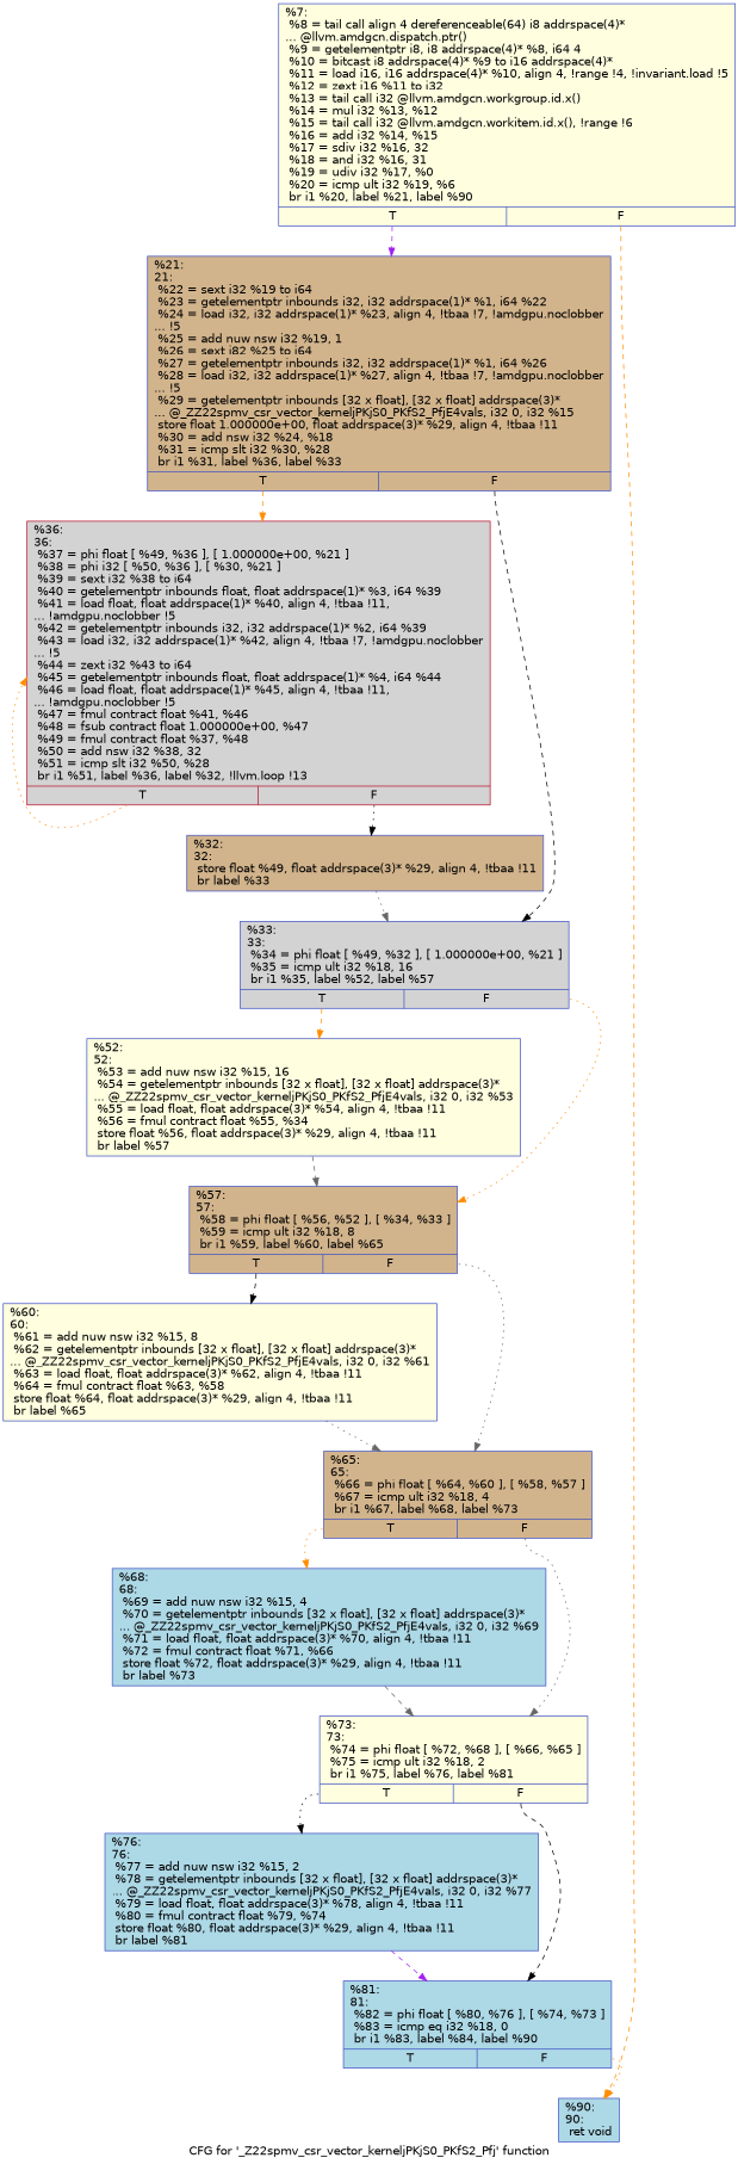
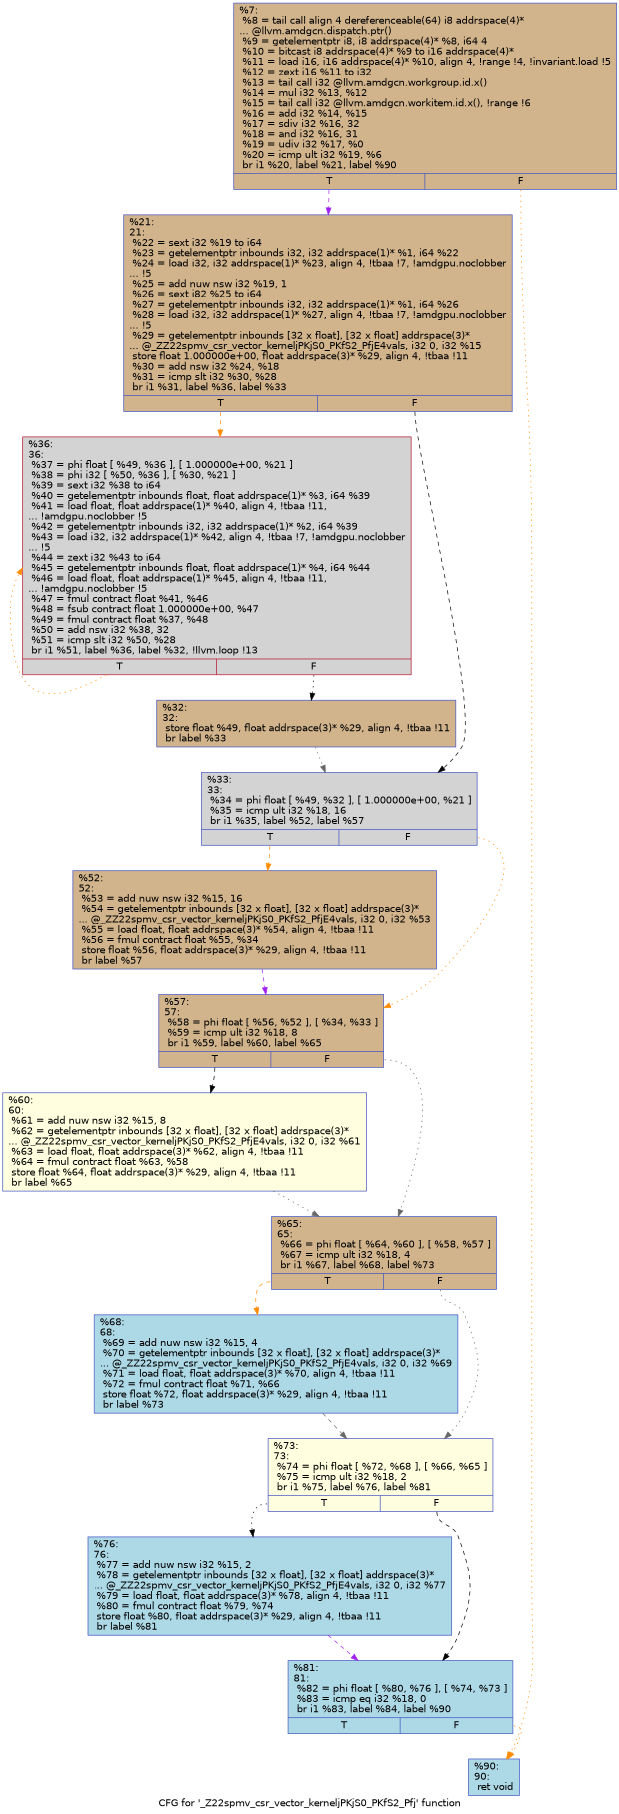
  digraph {
    fontname="DejaVu Sans"
    label="CFG for '_Z22spmv_csr_vector_kerneljPKjS0_PKfS2_Pfj' function"
    node [color="#3d50c3ff" fillcolor=lightyellow fontname="DejaVu Sans" shape=record style=filled]
    edge [color=darkorange fontname="DejaVu Sans" style=dotted tailport=s0]
-   n1 [label="{%7:\l  %8 = tail call align 4 dereferenceable(64) i8 addrspace(4)*\l... @llvm.amdgcn.dispatch.ptr()\l  %9 = getelementptr i8, i8 addrspace(4)* %8, i64 4\l  %10 = bitcast i8 addrspace(4)* %9 to i16 addrspace(4)*\l  %11 = load i16, i16 addrspace(4)* %10, align 4, !range !4, !invariant.load !5\l  %12 = zext i16 %11 to i32\l  %13 = tail call i32 @llvm.amdgcn.workgroup.id.x()\l  %14 = mul i32 %13, %12\l  %15 = tail call i32 @llvm.amdgcn.workitem.id.x(), !range !6\l  %16 = add i32 %14, %15\l  %17 = sdiv i32 %16, 32\l  %18 = and i32 %16, 31\l  %19 = udiv i32 %17, %0\l  %20 = icmp ult i32 %19, %6\l  br i1 %20, label %21, label %90\l|{<s0>T|<s1>F}}"]
+   n1 [fillcolor=tan label="{%7:\l  %8 = tail call align 4 dereferenceable(64) i8 addrspace(4)*\l... @llvm.amdgcn.dispatch.ptr()\l  %9 = getelementptr i8, i8 addrspace(4)* %8, i64 4\l  %10 = bitcast i8 addrspace(4)* %9 to i16 addrspace(4)*\l  %11 = load i16, i16 addrspace(4)* %10, align 4, !range !4, !invariant.load !5\l  %12 = zext i16 %11 to i32\l  %13 = tail call i32 @llvm.amdgcn.workgroup.id.x()\l  %14 = mul i32 %13, %12\l  %15 = tail call i32 @llvm.amdgcn.workitem.id.x(), !range !6\l  %16 = add i32 %14, %15\l  %17 = sdiv i32 %16, 32\l  %18 = and i32 %16, 31\l  %19 = udiv i32 %17, %0\l  %20 = icmp ult i32 %19, %6\l  br i1 %20, label %21, label %90\l|{<s0>T|<s1>F}}"]
    n2 [fillcolor=tan label="{%21:\l21:                                               \l  %22 = sext i32 %19 to i64\l  %23 = getelementptr inbounds i32, i32 addrspace(1)* %1, i64 %22\l  %24 = load i32, i32 addrspace(1)* %23, align 4, !tbaa !7, !amdgpu.noclobber\l... !5\l  %25 = add nuw nsw i32 %19, 1\l  %26 = sext i82 %25 to i64\l  %27 = getelementptr inbounds i32, i32 addrspace(1)* %1, i64 %26\l  %28 = load i32, i32 addrspace(1)* %27, align 4, !tbaa !7, !amdgpu.noclobber\l... !5\l  %29 = getelementptr inbounds [32 x float], [32 x float] addrspace(3)*\l... @_ZZ22spmv_csr_vector_kerneljPKjS0_PKfS2_PfjE4vals, i32 0, i32 %15\l  store float 1.000000e+00, float addrspace(3)* %29, align 4, !tbaa !11\l  %30 = add nsw i32 %24, %18\l  %31 = icmp slt i32 %30, %28\l  br i1 %31, label %36, label %33\l|{<s0>T|<s1>F}}"]
    n3 [fillcolor=lightblue label="{%90:\l90:                                               \l  ret void\l}"]
    n4 [color="#b70d28ff" fillcolor=lightgrey label="{%36:\l36:                                               \l  %37 = phi float [ %49, %36 ], [ 1.000000e+00, %21 ]\l  %38 = phi i32 [ %50, %36 ], [ %30, %21 ]\l  %39 = sext i32 %38 to i64\l  %40 = getelementptr inbounds float, float addrspace(1)* %3, i64 %39\l  %41 = load float, float addrspace(1)* %40, align 4, !tbaa !11,\l... !amdgpu.noclobber !5\l  %42 = getelementptr inbounds i32, i32 addrspace(1)* %2, i64 %39\l  %43 = load i32, i32 addrspace(1)* %42, align 4, !tbaa !7, !amdgpu.noclobber\l... !5\l  %44 = zext i32 %43 to i64\l  %45 = getelementptr inbounds float, float addrspace(1)* %4, i64 %44\l  %46 = load float, float addrspace(1)* %45, align 4, !tbaa !11,\l... !amdgpu.noclobber !5\l  %47 = fmul contract float %41, %46\l  %48 = fsub contract float 1.000000e+00, %47\l  %49 = fmul contract float %37, %48\l  %50 = add nsw i32 %38, 32\l  %51 = icmp slt i32 %50, %28\l  br i1 %51, label %36, label %32, !llvm.loop !13\l|{<s0>T|<s1>F}}"]
    n5 [fillcolor=lightgrey label="{%33:\l33:                                               \l  %34 = phi float [ %49, %32 ], [ 1.000000e+00, %21 ]\l  %35 = icmp ult i32 %18, 16\l  br i1 %35, label %52, label %57\l|{<s0>T|<s1>F}}"]
    n6 [fillcolor=tan label="{%32:\l32:                                               \l  store float %49, float addrspace(3)* %29, align 4, !tbaa !11\l  br label %33\l}"]
-   n7 [label="{%52:\l52:                                               \l  %53 = add nuw nsw i32 %15, 16\l  %54 = getelementptr inbounds [32 x float], [32 x float] addrspace(3)*\l... @_ZZ22spmv_csr_vector_kerneljPKjS0_PKfS2_PfjE4vals, i32 0, i32 %53\l  %55 = load float, float addrspace(3)* %54, align 4, !tbaa !11\l  %56 = fmul contract float %55, %34\l  store float %56, float addrspace(3)* %29, align 4, !tbaa !11\l  br label %57\l}"]
+   n7 [fillcolor=tan label="{%52:\l52:                                               \l  %53 = add nuw nsw i32 %15, 16\l  %54 = getelementptr inbounds [32 x float], [32 x float] addrspace(3)*\l... @_ZZ22spmv_csr_vector_kerneljPKjS0_PKfS2_PfjE4vals, i32 0, i32 %53\l  %55 = load float, float addrspace(3)* %54, align 4, !tbaa !11\l  %56 = fmul contract float %55, %34\l  store float %56, float addrspace(3)* %29, align 4, !tbaa !11\l  br label %57\l}"]
    n8 [fillcolor=tan label="{%57:\l57:                                               \l  %58 = phi float [ %56, %52 ], [ %34, %33 ]\l  %59 = icmp ult i32 %18, 8\l  br i1 %59, label %60, label %65\l|{<s0>T|<s1>F}}"]
    n9 [label="{%60:\l60:                                               \l  %61 = add nuw nsw i32 %15, 8\l  %62 = getelementptr inbounds [32 x float], [32 x float] addrspace(3)*\l... @_ZZ22spmv_csr_vector_kerneljPKjS0_PKfS2_PfjE4vals, i32 0, i32 %61\l  %63 = load float, float addrspace(3)* %62, align 4, !tbaa !11\l  %64 = fmul contract float %63, %58\l  store float %64, float addrspace(3)* %29, align 4, !tbaa !11\l  br label %65\l}"]
    n10 [fillcolor=tan label="{%65:\l65:                                               \l  %66 = phi float [ %64, %60 ], [ %58, %57 ]\l  %67 = icmp ult i32 %18, 4\l  br i1 %67, label %68, label %73\l|{<s0>T|<s1>F}}"]
    n11 [fillcolor=lightblue label="{%68:\l68:                                               \l  %69 = add nuw nsw i32 %15, 4\l  %70 = getelementptr inbounds [32 x float], [32 x float] addrspace(3)*\l... @_ZZ22spmv_csr_vector_kerneljPKjS0_PKfS2_PfjE4vals, i32 0, i32 %69\l  %71 = load float, float addrspace(3)* %70, align 4, !tbaa !11\l  %72 = fmul contract float %71, %66\l  store float %72, float addrspace(3)* %29, align 4, !tbaa !11\l  br label %73\l}"]
    n12 [label="{%73:\l73:                                               \l  %74 = phi float [ %72, %68 ], [ %66, %65 ]\l  %75 = icmp ult i32 %18, 2\l  br i1 %75, label %76, label %81\l|{<s0>T|<s1>F}}"]
    n13 [fillcolor=lightblue label="{%76:\l76:                                               \l  %77 = add nuw nsw i32 %15, 2\l  %78 = getelementptr inbounds [32 x float], [32 x float] addrspace(3)*\l... @_ZZ22spmv_csr_vector_kerneljPKjS0_PKfS2_PfjE4vals, i32 0, i32 %77\l  %79 = load float, float addrspace(3)* %78, align 4, !tbaa !11\l  %80 = fmul contract float %79, %74\l  store float %80, float addrspace(3)* %29, align 4, !tbaa !11\l  br label %81\l}"]
    n14 [fillcolor=lightblue label="{%81:\l81:                                               \l  %82 = phi float [ %80, %76 ], [ %74, %73 ]\l  %83 = icmp eq i32 %18, 0\l  br i1 %83, label %84, label %90\l|{<s0>T|<s1>F}}"]
    n1 -> n2 [color=purple style=dashed]
-   n1 -> n3 [style=dashed tailport=s1]
+   n1 -> n3 [tailport=s1]
    n2 -> n4 [style=dashed]
    n2 -> n5 [color=black style=dashed tailport=s1]
    n4 -> n4
    n4 -> n6 [color=black tailport=s1]
    n5 -> n7 [style=dashed]
    n5 -> n8 [tailport=s1]
    n6 -> n5 [color=gray40]
-   n7 -> n8 [color=gray40 style=dashed]
+   n7 -> n8 [color=purple style=dashed]
    n8 -> n9 [color=black style=dashed]
    n8 -> n10 [color=gray40 tailport=s1]
    n9 -> n10 [color=gray40]
-   n10 -> n11
+   n10 -> n11 [style=dashed]
    n10 -> n12 [color=gray40 tailport=s1]
    n11 -> n12 [color=gray40 style=dashed]
    n12 -> n13 [color=black]
    n12 -> n14 [color=black style=dashed tailport=s1]
    n13 -> n14 [color=purple style=dashed]
    n14 -> n3 [tailport=s1]
  }
